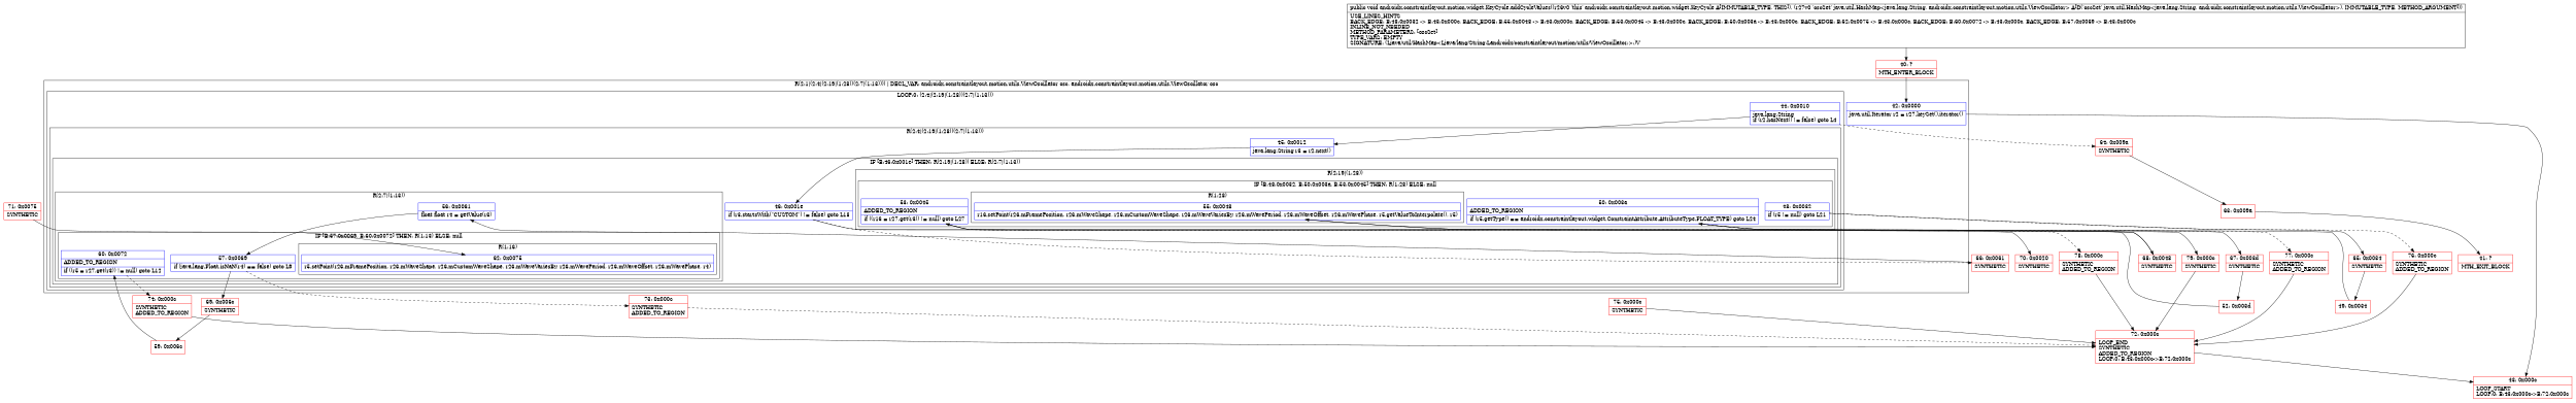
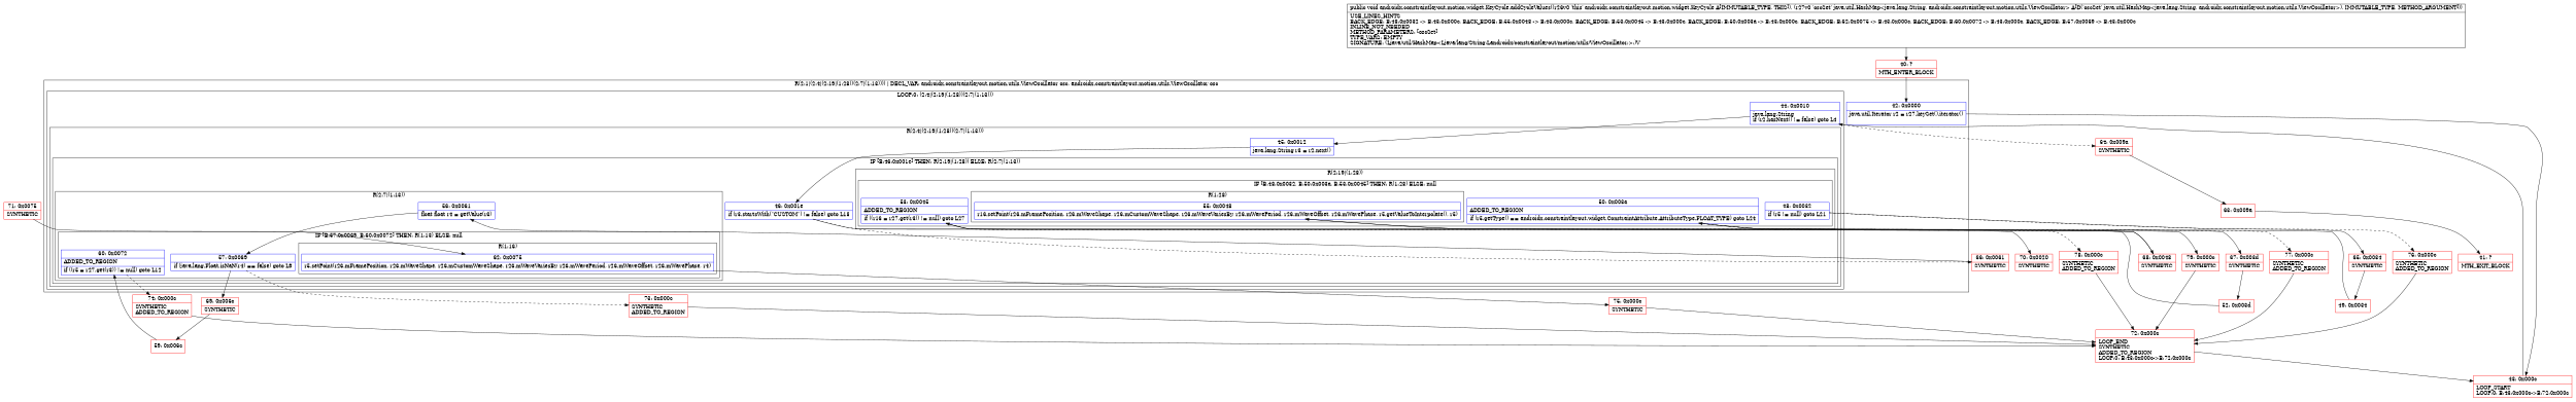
  digraph {
    node [color=red shape=record]
    n1 [color=blue label="{55\:\ 0x0048|r16.setPoint(r26.mFramePosition, r26.mWaveShape, r26.mCustomWaveShape, r26.mWaveVariesBy, r26.mWavePeriod, r26.mWaveOffset, r26.mWavePhase, r5.getValueToInterpolate(), r5)\l}"]
    n2 [color=blue label="{48\:\ 0x0032|if (r5 != null) goto L21\l}"]
    n3 [color=blue label="{50\:\ 0x003a|ADDED_TO_REGION\l|if (r5.getType() == androidx.constraintlayout.widget.ConstraintAttribute.AttributeType.FLOAT_TYPE) goto L24\l}"]
    n4 [color=blue label="{53\:\ 0x0045|ADDED_TO_REGION\l|if ((r16 = r27.get(r3)) != null) goto L27\l}"]
    n5 [color=blue label="{62\:\ 0x0075|r5.setPoint(r26.mFramePosition, r26.mWaveShape, r26.mCustomWaveShape, r26.mWaveVariesBy, r26.mWavePeriod, r26.mWaveOffset, r26.mWavePhase, r4)\l}"]
    n6 [color=blue label="{57\:\ 0x0069|if (java.lang.Float.isNaN(r4) == false) goto L9\l}"]
    n7 [color=blue label="{60\:\ 0x0072|ADDED_TO_REGION\l|if ((r5 = r27.get(r3)) != null) goto L12\l}"]
    n8 [color=blue label="{56\:\ 0x0061|float float r4 = getValue(r3)\l}"]
    n9 [color=blue label="{46\:\ 0x001e|if (r3.startsWith(\"CUSTOM\") != false) goto L18\l}"]
    n10 [color=blue label="{45\:\ 0x0012|java.lang.String r3 = r2.next()\l}"]
    n11 [color=blue label="{44\:\ 0x0010|java.lang.String \lif (r2.hasNext() != false) goto L4\l}"]
    n12 [color=blue label="{42\:\ 0x0000|java.util.Iterator r2 = r27.keySet().iterator()\l\l}"]
    n13 [label="{79\:\ 0x000c|SYNTHETIC\l}"]
    n14 [label="{65\:\ 0x0034|SYNTHETIC\l}"]
    n15 [label="{76\:\ 0x000c|SYNTHETIC\lADDED_TO_REGION\l}"]
    n16 [label="{67\:\ 0x003d|SYNTHETIC\l}"]
    n17 [label="{77\:\ 0x000c|SYNTHETIC\lADDED_TO_REGION\l}"]
    n18 [label="{68\:\ 0x0048|SYNTHETIC\l}"]
    n19 [label="{78\:\ 0x000c|SYNTHETIC\lADDED_TO_REGION\l}"]
    n20 [label="{75\:\ 0x000c|SYNTHETIC\l}"]
    n21 [label="{69\:\ 0x006c|SYNTHETIC\l}"]
    n22 [label="{73\:\ 0x000c|SYNTHETIC\lADDED_TO_REGION\l}"]
    n23 [label="{74\:\ 0x000c|SYNTHETIC\lADDED_TO_REGION\l}"]
    n24 [label="{66\:\ 0x0061|SYNTHETIC\l}"]
    n25 [label="{70\:\ 0x0020|SYNTHETIC\l}"]
    n26 [label="{64\:\ 0x009a|SYNTHETIC\l}"]
    n27 [label="{43\:\ 0x000c|LOOP_START\lLOOP:0: B:43:0x000c\-\>B:72:0x000c\l}"]
    n28 [label="{63\:\ 0x009a}"]
    n29 [label="{49\:\ 0x0034}"]
    n30 [label="{72\:\ 0x000c|LOOP_END\lSYNTHETIC\lADDED_TO_REGION\lLOOP:0: B:43:0x000c\-\>B:72:0x000c\l}"]
    n31 [label="{52\:\ 0x003d}"]
    n32 [label="{59\:\ 0x006c}"]
    n33 [label="{71\:\ 0x0075|SYNTHETIC\l}"]
    n34 [label="{40\:\ ?|MTH_ENTER_BLOCK\l}"]
    n35 [label="{41\:\ ?|MTH_EXIT_BLOCK\l}"]
    n36 [label="{public void androidx.constraintlayout.motion.widget.KeyCycle.addCycleValues((r26v0 'this' androidx.constraintlayout.motion.widget.KeyCycle A[IMMUTABLE_TYPE, THIS]), (r27v0 'oscSet' java.util.HashMap\<java.lang.String, androidx.constraintlayout.motion.utils.ViewOscillator\> A[D('oscSet' java.util.HashMap\<java.lang.String, androidx.constraintlayout.motion.utils.ViewOscillator\>), IMMUTABLE_TYPE, METHOD_ARGUMENT]))  | USE_LINES_HINTS\lBACK_EDGE: B:48:0x0032 \-\> B:43:0x000c, BACK_EDGE: B:55:0x0048 \-\> B:43:0x000c, BACK_EDGE: B:53:0x0045 \-\> B:43:0x000c, BACK_EDGE: B:50:0x003a \-\> B:43:0x000c, BACK_EDGE: B:62:0x0075 \-\> B:43:0x000c, BACK_EDGE: B:60:0x0072 \-\> B:43:0x000c, BACK_EDGE: B:57:0x0069 \-\> B:43:0x000c\lINLINE_NOT_NEEDED\lMETHOD_PARAMETERS: [oscSet]\lTYPE_VARS: EMPTY\lSIGNATURE: (Ljava\/util\/HashMap\<Ljava\/lang\/String;Landroidx\/constraintlayout\/motion\/utils\/ViewOscillator;\>;)V\l}" color=""]
    subgraph cluster_1 {
      label="R(2:1|(2:4|(2:19|(1:28))(2:7|(1:13)))) | DECL_VAR: androidx.constraintlayout.motion.utils.ViewOscillator osc, androidx.constraintlayout.motion.utils.ViewOscillator osc\l"
      n12
      subgraph cluster_2 {
        label="LOOP:0: (2:4|(2:19|(1:28))(2:7|(1:13)))"
        n11
        subgraph cluster_3 {
          label="R(2:4|(2:19|(1:28))(2:7|(1:13)))"
          n10
          subgraph cluster_4 {
            label="IF [B:46:0x001e] THEN: R(2:19|(1:28)) ELSE: R(2:7|(1:13))"
            n9
            subgraph cluster_5 {
              label="R(2:19|(1:28))"
              subgraph cluster_6 {
                label="IF [B:48:0x0032, B:50:0x003a, B:53:0x0045] THEN: R(1:28) ELSE: null"
                n2
                n3
                n4
                subgraph cluster_7 {
                  label="R(1:28)"
                  n1
                }
              }
            }
            subgraph cluster_8 {
              label="R(2:7|(1:13))"
              n8
              subgraph cluster_9 {
                label="IF [B:57:0x0069, B:60:0x0072] THEN: R(1:13) ELSE: null"
                n6
                n7
                subgraph cluster_10 {
                  label="R(1:16)"
                  n5
                }
              }
            }
          }
        }
      }
    }
    n1 -> n13
    n2 -> n14
    n2 -> n15 [style=dashed]
    n3 -> n16
    n3 -> n17 [style=dashed]
    n4 -> n18
    n4 -> n19 [style=dashed]
+   n5 -> n20
    n6 -> n21
    n6 -> n22 [style=dashed]
    n7 -> n23 [style=dashed]
    n8 -> n6
    n9 -> n24 [style=dashed]
    n9 -> n25
    n10 -> n9
    n11 -> n10
    n11 -> n26 [style=dashed]
    n12 -> n27
    n13 -> n30
    n14 -> n29
    n15 -> n30
    n16 -> n31
    n17 -> n30
    n18 -> n1
    n19 -> n30
    n20 -> n30
    n21 -> n32
-   n22 -> n30 [style=dashed]
+   n22 -> n30
    n23 -> n30
    n24 -> n8
    n26 -> n28
+   n27 -> n11
    n28 -> n35
    n29 -> n3
    n30 -> n27
    n31 -> n4
    n32 -> n7
    n33 -> n5
    n34 -> n12
    n36 -> n34
  }
